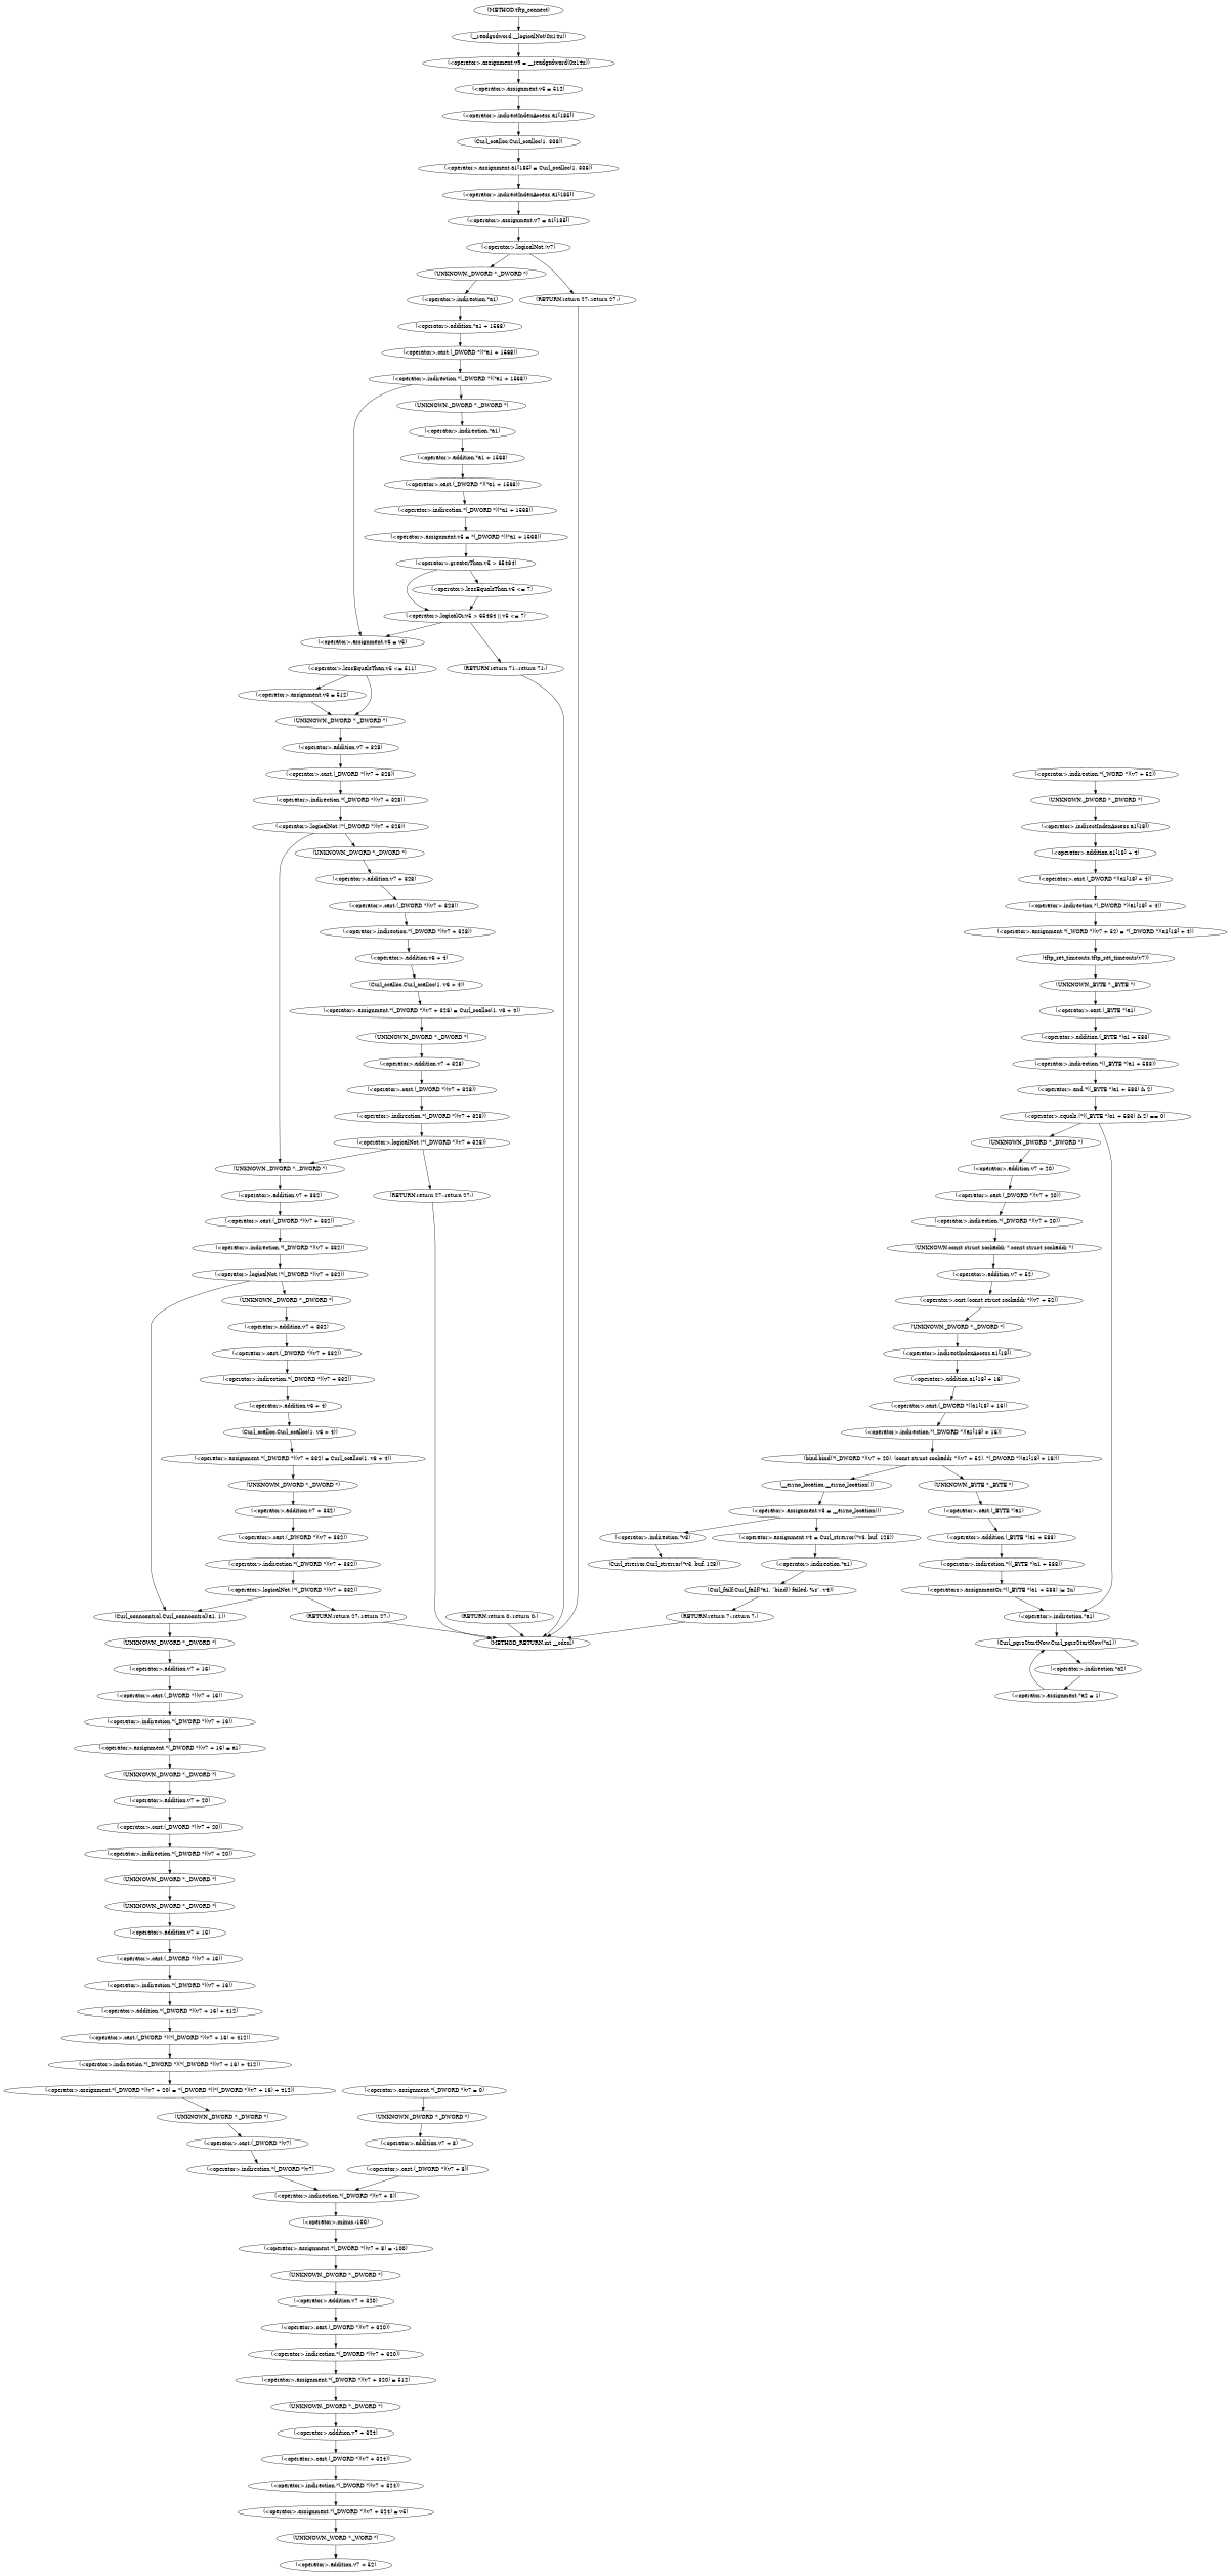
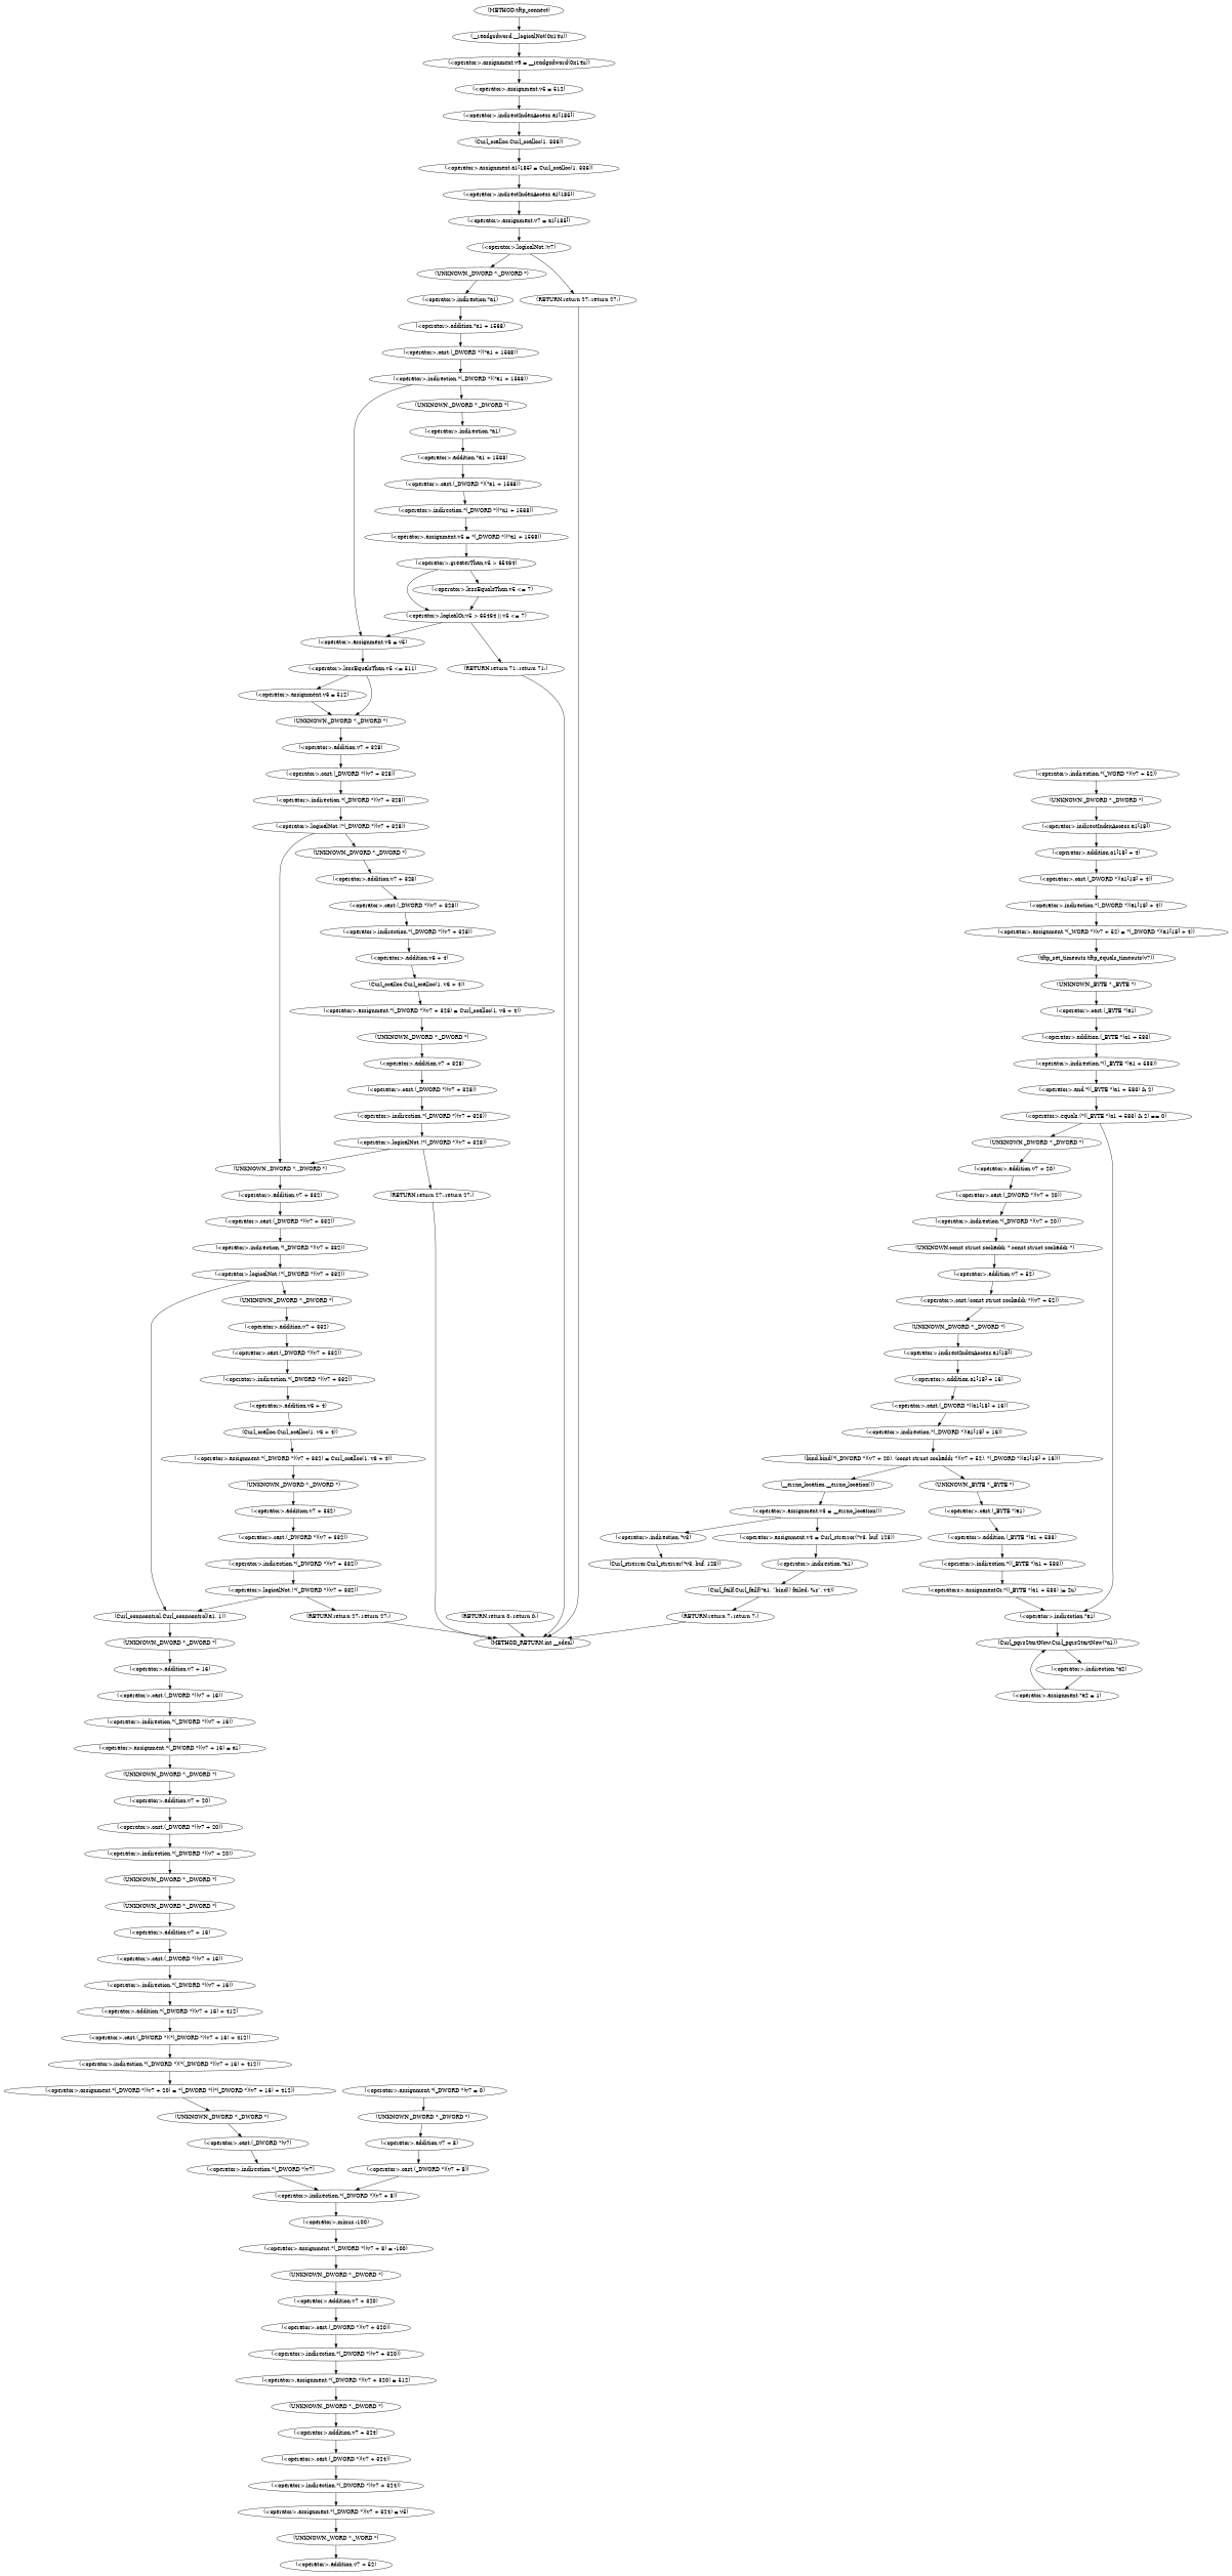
  digraph {
    n1 [label="(<operator>.assignment,v9 = __readgsdword(0x14u))"]
    n2 [label="(<operator>.assignment,v5 = 512)"]
    n3 [label="(<operator>.indirectIndexAccess,a1[185])"]
    n4 [label="(__readgsdword,__logicalNot(0x14u))"]
    n5 [label="(Curl_ccalloc,Curl_ccalloc(1, 336))"]
    n6 [label="(<operator>.assignment,a1[185] = Curl_ccalloc(1, 336))"]
    n7 [label="(<operator>.indirectIndexAccess,a1[185])"]
    n8 [label="(<operator>.assignment,v7 = a1[185])"]
    n9 [label="(<operator>.logicalNot,!v7)"]
    n10 [label="(RETURN,return 27;,return 27;)"]
    n11 [label="(UNKNOWN,_DWORD *,_DWORD *)"]
    n12 [label="(METHOD_RETURN,int __cdecl)"]
    n13 [label="(<operator>.indirection,*a1)"]
    n14 [label="(<operator>.indirection,*(_DWORD *)(*a1 + 1568))"]
    n15 [label="(UNKNOWN,_DWORD *,_DWORD *)"]
    n16 [label="(<operator>.assignment,v6 = v5)"]
    n17 [label="(<operator>.indirection,*a1)"]
    n18 [label="(<operator>.lessEqualsThan,v5 <= 511)"]
    n19 [label="(<operator>.cast,(_DWORD *)(*a1 + 1568))"]
    n20 [label="(<operator>.addition,*a1 + 1568)"]
    n21 [label="(<operator>.assignment,v5 = *(_DWORD *)(*a1 + 1568))"]
    n22 [label="(<operator>.greaterThan,v5 > 65464)"]
    n23 [label="(<operator>.logicalOr,v5 > 65464 || v5 <= 7)"]
    n24 [label="(<operator>.lessEqualsThan,v5 <= 7)"]
    n25 [label="(<operator>.indirection,*(_DWORD *)(*a1 + 1568))"]
    n26 [label="(<operator>.cast,(_DWORD *)(*a1 + 1568))"]
    n27 [label="(<operator>.addition,*a1 + 1568)"]
    n28 [label="(RETURN,return 71;,return 71;)"]
    n29 [label="(<operator>.assignment,v6 = 512)"]
    n30 [label="(UNKNOWN,_DWORD *,_DWORD *)"]
    n31 [label="(<operator>.addition,v7 + 328)"]
    n32 [label="(<operator>.logicalNot,!*(_DWORD *)(v7 + 328))"]
    n33 [label="(UNKNOWN,_DWORD *,_DWORD *)"]
    n34 [label="(UNKNOWN,_DWORD *,_DWORD *)"]
    n35 [label="(<operator>.addition,v7 + 328)"]
    n36 [label="(<operator>.addition,v7 + 332)"]
    n37 [label="(<operator>.indirection,*(_DWORD *)(v7 + 328))"]
    n38 [label="(<operator>.cast,(_DWORD *)(v7 + 328))"]
    n39 [label="(<operator>.assignment,*(_DWORD *)(v7 + 328) = Curl_ccalloc(1, v6 + 4))"]
    n40 [label="(UNKNOWN,_DWORD *,_DWORD *)"]
    n41 [label="(<operator>.addition,v7 + 328)"]
    n42 [label="(<operator>.indirection,*(_DWORD *)(v7 + 328))"]
    n43 [label="(<operator>.addition,v6 + 4)"]
    n44 [label="(Curl_ccalloc,Curl_ccalloc(1, v6 + 4))"]
    n45 [label="(<operator>.cast,(_DWORD *)(v7 + 328))"]
    n46 [label="(<operator>.logicalNot,!*(_DWORD *)(v7 + 328))"]
    n47 [label="(RETURN,return 27;,return 27;)"]
    n48 [label="(<operator>.indirection,*(_DWORD *)(v7 + 328))"]
    n49 [label="(<operator>.cast,(_DWORD *)(v7 + 328))"]
    n50 [label="(<operator>.logicalNot,!*(_DWORD *)(v7 + 332))"]
    n51 [label="(UNKNOWN,_DWORD *,_DWORD *)"]
    n52 [label="(Curl_conncontrol,Curl_conncontrol(a1, 1))"]
    n53 [label="(<operator>.addition,v7 + 332)"]
    n54 [label="(UNKNOWN,_DWORD *,_DWORD *)"]
    n55 [label="(<operator>.indirection,*(_DWORD *)(v7 + 332))"]
    n56 [label="(<operator>.cast,(_DWORD *)(v7 + 332))"]
    n57 [label="(<operator>.assignment,*(_DWORD *)(v7 + 332) = Curl_ccalloc(1, v6 + 4))"]
    n58 [label="(UNKNOWN,_DWORD *,_DWORD *)"]
    n59 [label="(<operator>.addition,v7 + 332)"]
    n60 [label="(<operator>.indirection,*(_DWORD *)(v7 + 332))"]
    n61 [label="(<operator>.addition,v6 + 4)"]
    n62 [label="(Curl_ccalloc,Curl_ccalloc(1, v6 + 4))"]
    n63 [label="(<operator>.cast,(_DWORD *)(v7 + 332))"]
    n64 [label="(<operator>.logicalNot,!*(_DWORD *)(v7 + 332))"]
    n65 [label="(RETURN,return 27;,return 27;)"]
    n66 [label="(<operator>.indirection,*(_DWORD *)(v7 + 332))"]
    n67 [label="(<operator>.cast,(_DWORD *)(v7 + 332))"]
    n68 [label="(<operator>.addition,v7 + 16)"]
    n69 [label="(<operator>.assignment,*(_DWORD *)(v7 + 16) = a1)"]
    n70 [label="(UNKNOWN,_DWORD *,_DWORD *)"]
    n71 [label="(<operator>.addition,v7 + 20)"]
    n72 [label="(<operator>.indirection,*(_DWORD *)(v7 + 16))"]
    n73 [label="(<operator>.cast,(_DWORD *)(v7 + 16))"]
    n74 [label="(<operator>.assignment,*(_DWORD *)(v7 + 20) = *(_DWORD *)(*(_DWORD *)(v7 + 16) + 412))"]
    n75 [label="(UNKNOWN,_DWORD *,_DWORD *)"]
    n76 [label="(<operator>.cast,(_DWORD *)v7)"]
    n77 [label="(<operator>.indirection,*(_DWORD *)(v7 + 20))"]
    n78 [label="(UNKNOWN,_DWORD *,_DWORD *)"]
    n79 [label="(UNKNOWN,_DWORD *,_DWORD *)"]
    n80 [label="(<operator>.cast,(_DWORD *)(v7 + 20))"]
    n81 [label="(<operator>.indirection,*(_DWORD *)(*(_DWORD *)(v7 + 16) + 412))"]
    n82 [label="(<operator>.cast,(_DWORD *)(*(_DWORD *)(v7 + 16) + 412))"]
    n83 [label="(<operator>.addition,v7 + 16)"]
    n84 [label="(<operator>.addition,*(_DWORD *)(v7 + 16) + 412)"]
    n85 [label="(<operator>.indirection,*(_DWORD *)(v7 + 16))"]
    n86 [label="(<operator>.cast,(_DWORD *)(v7 + 16))"]
    n87 [label="(<operator>.assignment,*(_DWORD *)v7 = 0)"]
    n88 [label="(UNKNOWN,_DWORD *,_DWORD *)"]
    n89 [label="(<operator>.addition,v7 + 8)"]
    n90 [label="(<operator>.indirection,*(_DWORD *)v7)"]
    n91 [label="(<operator>.indirection,*(_DWORD *)(v7 + 8))"]
    n92 [label="(<operator>.assignment,*(_DWORD *)(v7 + 8) = -100)"]
    n93 [label="(UNKNOWN,_DWORD *,_DWORD *)"]
    n94 [label="(<operator>.addition,v7 + 320)"]
    n95 [label="(<operator>.minus,-100)"]
    n96 [label="(<operator>.cast,(_DWORD *)(v7 + 8))"]
    n97 [label="(<operator>.assignment,*(_DWORD *)(v7 + 320) = 512)"]
    n98 [label="(UNKNOWN,_DWORD *,_DWORD *)"]
    n99 [label="(<operator>.addition,v7 + 324)"]
    n100 [label="(<operator>.indirection,*(_DWORD *)(v7 + 320))"]
    n101 [label="(<operator>.cast,(_DWORD *)(v7 + 320))"]
    n102 [label="(<operator>.assignment,*(_DWORD *)(v7 + 324) = v5)"]
    n103 [label="(UNKNOWN,_WORD *,_WORD *)"]
    n104 [label="(<operator>.addition,v7 + 52)"]
    n105 [label="(<operator>.indirection,*(_DWORD *)(v7 + 324))"]
    n106 [label="(<operator>.cast,(_DWORD *)(v7 + 324))"]
    n107 [label="(<operator>.assignment,*(_WORD *)(v7 + 52) = *(_DWORD *)(a1[18] + 4))"]
-   n108 [label="(tftp_set_timeouts,tftp_set_timeouts(v7))"]
+   n108 [label="(tftp_set_timeouts,tftp_equals_timeouts(v7))"]
    n109 [label="(UNKNOWN,_BYTE *,_BYTE *)"]
    n110 [label="(<operator>.indirection,*(_WORD *)(v7 + 52))"]
    n111 [label="(UNKNOWN,_DWORD *,_DWORD *)"]
    n112 [label="(<operator>.indirectIndexAccess,a1[18])"]
    n113 [label="(<operator>.indirection,*(_DWORD *)(a1[18] + 4))"]
    n114 [label="(<operator>.cast,(_DWORD *)(a1[18] + 4))"]
    n115 [label="(<operator>.addition,a1[18] + 4)"]
    n116 [label="(<operator>.cast,(_BYTE *)a1)"]
    n117 [label="(<operator>.equals,(*((_BYTE *)a1 + 583) & 2) == 0)"]
    n118 [label="(UNKNOWN,_DWORD *,_DWORD *)"]
    n119 [label="(<operator>.indirection,*a1)"]
    n120 [label="(<operator>.addition,v7 + 20)"]
    n121 [label="(Curl_pgrsStartNow,Curl_pgrsStartNow(*a1))"]
    n122 [label="(<operator>.and,*((_BYTE *)a1 + 583) & 2)"]
    n123 [label="(<operator>.indirection,*((_BYTE *)a1 + 583))"]
    n124 [label="(<operator>.addition,(_BYTE *)a1 + 583)"]
    n125 [label="(bind,bind(*(_DWORD *)(v7 + 20), (const struct sockaddr *)(v7 + 52), *(_DWORD *)(a1[18] + 16)))"]
    n126 [label="(__errno_location,__errno_location())"]
    n127 [label="(UNKNOWN,_BYTE *,_BYTE *)"]
    n128 [label="(<operator>.assignment,v3 = __errno_location())"]
    n129 [label="(<operator>.cast,(_BYTE *)a1)"]
    n130 [label="(<operator>.indirection,*(_DWORD *)(v7 + 20))"]
    n131 [label="(UNKNOWN,const struct sockaddr *,const struct sockaddr *)"]
    n132 [label="(<operator>.addition,v7 + 52)"]
    n133 [label="(<operator>.cast,(_DWORD *)(v7 + 20))"]
    n134 [label="(<operator>.cast,(const struct sockaddr *)(v7 + 52))"]
    n135 [label="(UNKNOWN,_DWORD *,_DWORD *)"]
    n136 [label="(<operator>.indirectIndexAccess,a1[18])"]
    n137 [label="(<operator>.indirection,*(_DWORD *)(a1[18] + 16))"]
    n138 [label="(<operator>.cast,(_DWORD *)(a1[18] + 16))"]
    n139 [label="(<operator>.addition,a1[18] + 16)"]
    n140 [label="(<operator>.indirection,*v3)"]
    n141 [label="(<operator>.assignment,v4 = Curl_strerror(*v3, buf, 128))"]
    n142 [label="(Curl_strerror,Curl_strerror(*v3, buf, 128))"]
    n143 [label="(<operator>.indirection,*a1)"]
    n144 [label="(Curl_failf,Curl_failf(*a1, \"bind() failed; %s\", v4))"]
    n145 [label="(RETURN,return 7;,return 7;)"]
    n146 [label="(<operators>.assignmentOr,*((_BYTE *)a1 + 583) |= 2u)"]
    n147 [label="(<operator>.indirection,*((_BYTE *)a1 + 583))"]
    n148 [label="(<operator>.addition,(_BYTE *)a1 + 583)"]
    n149 [label="(<operator>.indirection,*a2)"]
    n150 [label="(<operator>.assignment,*a2 = 1)"]
    n151 [label="(RETURN,return 0;,return 0;)"]
    n152 [label="(METHOD,tftp_connect)"]
    n1 -> n2
    n2 -> n3
    n3 -> n5
    n4 -> n1
    n5 -> n6
    n6 -> n7
    n7 -> n8
    n8 -> n9
    n9 -> n10
    n9 -> n11
    n10 -> n12
    n11 -> n13
    n13 -> n20
    n14 -> n15
    n14 -> n16
    n15 -> n17
+   n16 -> n18
    n17 -> n27
    n18 -> n29
    n18 -> n30
    n19 -> n14
    n20 -> n19
    n21 -> n22
    n22 -> n23
    n22 -> n24
    n23 -> n16
    n23 -> n28
    n24 -> n23
    n25 -> n21
    n26 -> n25
    n27 -> n26
    n28 -> n12
    n29 -> n30
    n30 -> n31
    n31 -> n38
    n32 -> n33
    n32 -> n34
    n33 -> n35
    n34 -> n36
    n35 -> n45
    n36 -> n56
    n37 -> n32
    n38 -> n37
    n39 -> n40
    n40 -> n41
    n41 -> n49
    n42 -> n43
    n43 -> n44
    n44 -> n39
    n45 -> n42
    n46 -> n34
    n46 -> n47
    n47 -> n12
    n48 -> n46
    n49 -> n48
    n50 -> n51
    n50 -> n52
    n51 -> n53
    n52 -> n54
    n53 -> n63
    n54 -> n68
    n55 -> n50
    n56 -> n55
    n57 -> n58
    n58 -> n59
    n59 -> n67
    n60 -> n61
    n61 -> n62
    n62 -> n57
    n63 -> n60
    n64 -> n52
    n64 -> n65
    n65 -> n12
    n66 -> n64
    n67 -> n66
    n68 -> n73
    n69 -> n70
    n70 -> n71
    n71 -> n80
    n72 -> n69
    n73 -> n72
    n74 -> n75
    n75 -> n76
    n76 -> n90
    n77 -> n78
    n78 -> n79
    n79 -> n83
    n80 -> n77
    n81 -> n74
    n82 -> n81
    n83 -> n86
    n84 -> n82
    n85 -> n84
    n86 -> n85
    n87 -> n88
    n88 -> n89
+   n89 -> n96
    n90 -> n91
    n91 -> n95
    n92 -> n93
    n93 -> n94
    n94 -> n101
    n95 -> n92
    n96 -> n91
    n97 -> n98
    n98 -> n99
    n99 -> n106
    n100 -> n97
    n101 -> n100
    n102 -> n103
    n103 -> n104
    n105 -> n102
    n106 -> n105
    n107 -> n108
    n108 -> n109
    n109 -> n116
    n110 -> n111
    n111 -> n112
    n112 -> n115
    n113 -> n107
    n114 -> n113
    n115 -> n114
    n116 -> n124
    n117 -> n118
    n117 -> n119
    n118 -> n120
    n119 -> n121
    n120 -> n133
    n121 -> n149
    n122 -> n117
    n123 -> n122
    n124 -> n123
    n125 -> n126
    n125 -> n127
    n126 -> n128
    n127 -> n129
    n128 -> n140
    n128 -> n141
    n129 -> n148
    n130 -> n131
    n131 -> n132
    n132 -> n134
    n133 -> n130
    n134 -> n135
    n135 -> n136
    n136 -> n139
    n137 -> n125
    n138 -> n137
    n139 -> n138
    n140 -> n142
    n141 -> n143
    n143 -> n144
    n144 -> n145
    n145 -> n12
    n146 -> n119
    n147 -> n146
    n148 -> n147
    n149 -> n150
    n150 -> n121
    n151 -> n12
    n152 -> n4
  }
